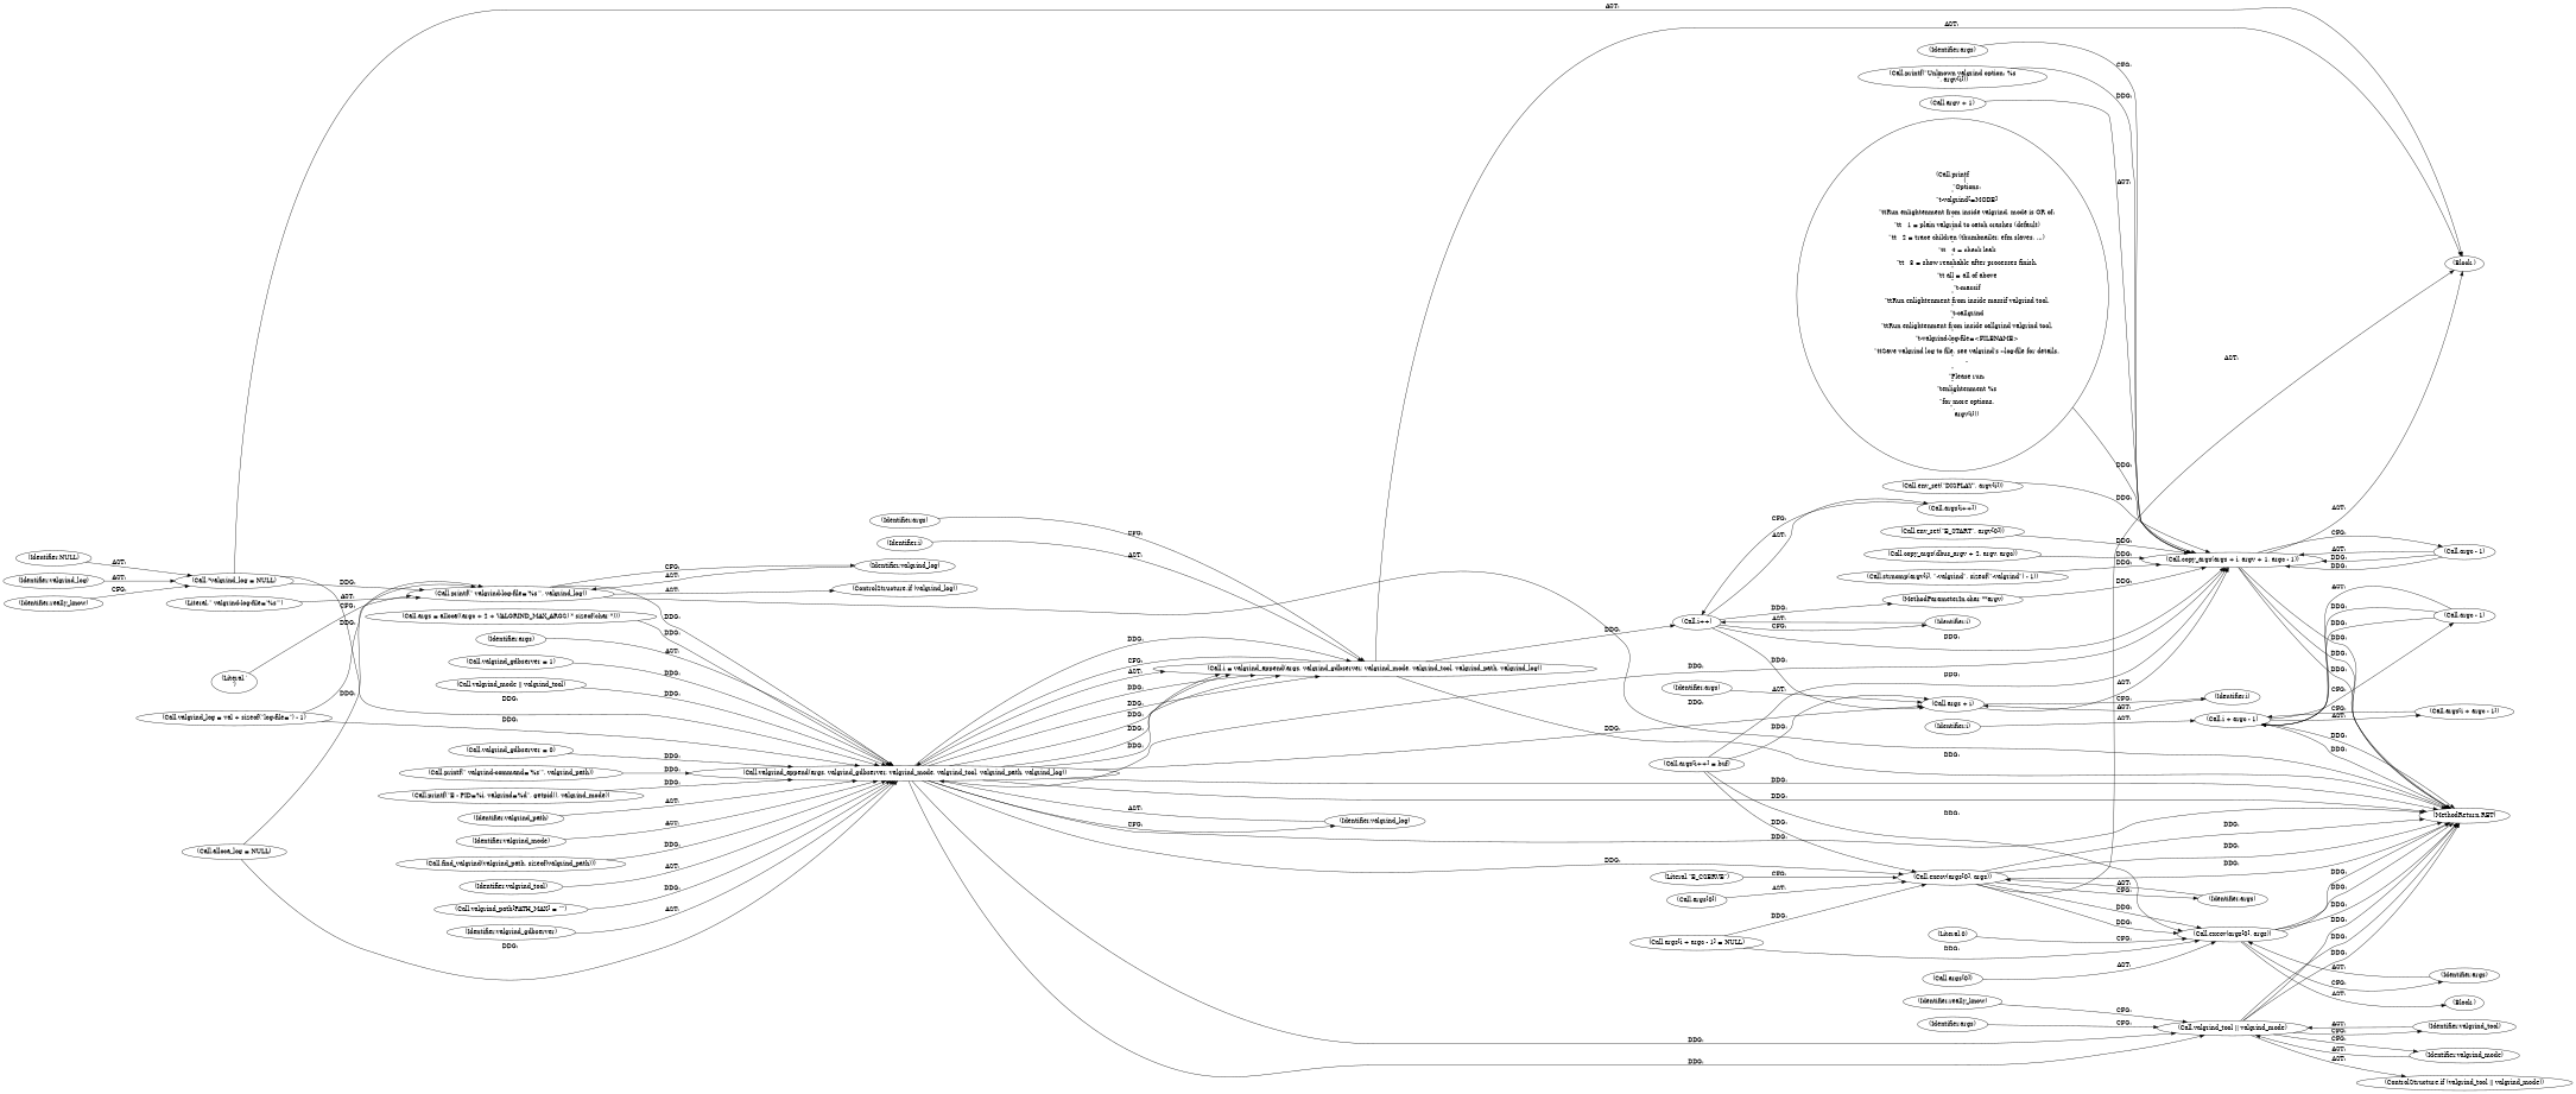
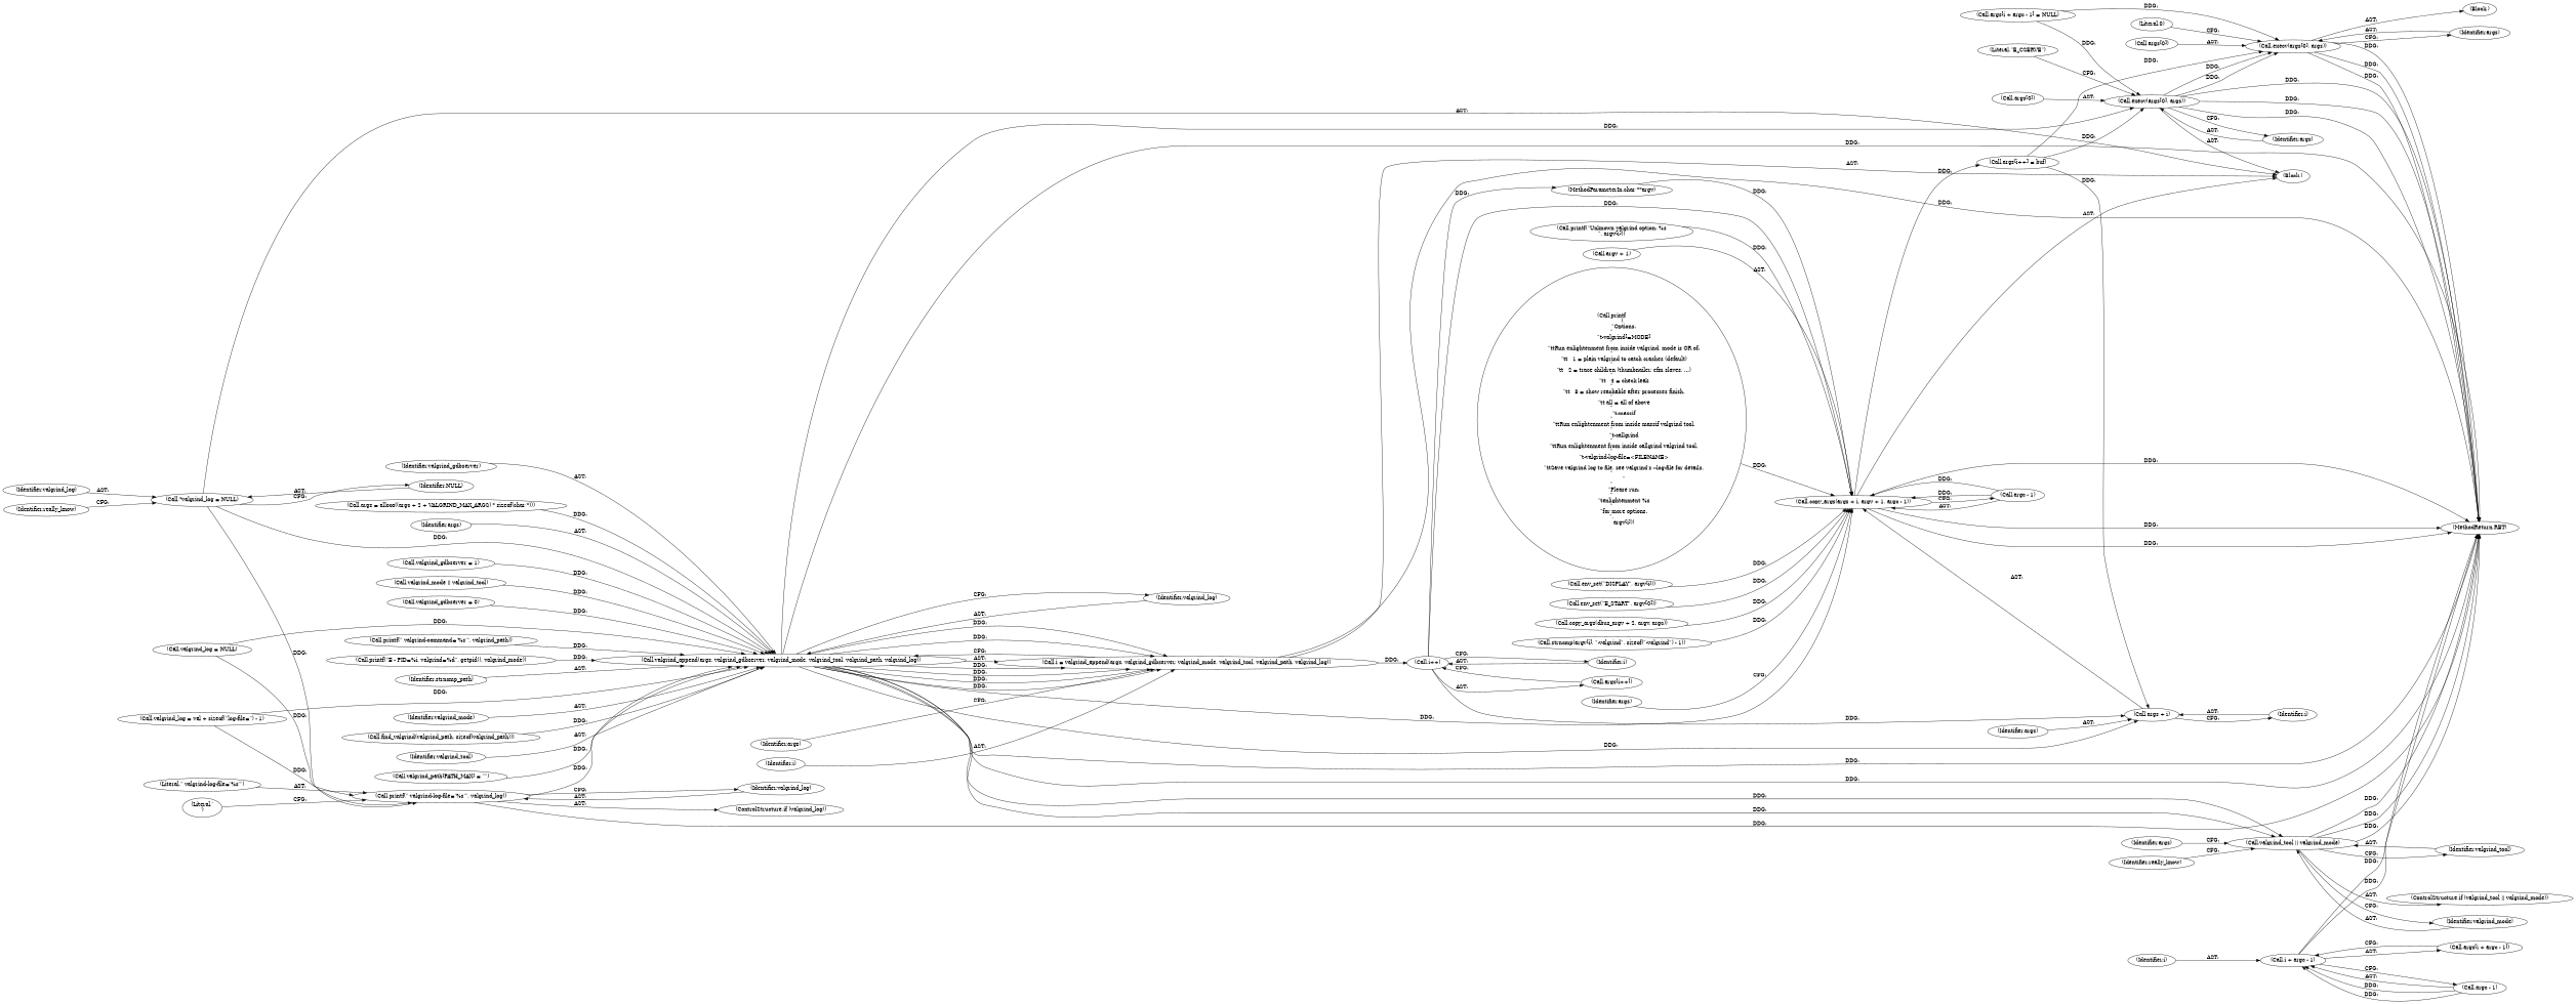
  digraph {
    rankdir=LR
    n1 [label="(Call,*valgrind_log = NULL)"]
    n2 [label="(Call,printf(\" valgrind-log-file='%s'\", valgrind_log))"]
    n3 [label="(Call,valgrind_append(args, valgrind_gdbserver, valgrind_mode, valgrind_tool, valgrind_path, valgrind_log))"]
    n4 [label="(Block,)"]
    n5 [label="(Identifier,NULL)"]
    n6 [label="(ControlStructure,if (valgrind_log))"]
    n7 [label="(MethodReturn,RET)"]
    n8 [label="(Identifier,valgrind_log)"]
    n9 [label="(Call,i = valgrind_append(args, valgrind_gdbserver, valgrind_mode, valgrind_tool, valgrind_path, valgrind_log))"]
    n10 [label="(Call,copy_args(args + i, argv + 1, argc - 1))"]
    n11 [label="(Call,args + i)"]
    n12 [label="(Call,valgrind_tool || valgrind_mode)"]
    n13 [label="(Call,execv(args[0], args))"]
    n14 [label="(Identifier,valgrind_log)"]
    n15 [label="(Call,i++)"]
    n16 [label="(Call,argc - 1)"]
    n17 [label="(Identifier,i)"]
    n18 [label="(Identifier,valgrind_mode)"]
    n19 [label="(Identifier,valgrind_tool)"]
    n20 [label="(ControlStructure,if (valgrind_tool || valgrind_mode))"]
    n21 [label="(Call,execv(args[0], args))"]
    n22 [label="(Identifier,args)"]
    n23 [label="(Identifier,i)"]
    n24 [label="(Call,args[i++])"]
    n25 [label="(MethodParameterIn,char **argv)"]
    n26 [label="(Call,i + argc - 1)"]
    n27 [label="(Call,args[i + argc - 1])"]
    n28 [label="(Call,argc - 1)"]
    n29 [label="(Block,)"]
    n30 [label="(Identifier,args)"]
-   n31 [label="(Call,alloca_log = NULL)"]
+   n31 [label="(Call,valgrind_log = NULL)"]
    n32 [label="(Call,valgrind_gdbserver = 0)"]
    n33 [label="(Call,printf(\" valgrind-command='%s'\", valgrind_path))"]
    n34 [label="(Identifier,args)"]
    n35 [label="(Call,printf(\"E - PID=%i, valgrind=%d\", getpid(), valgrind_mode))"]
    n36 [label="(Identifier,args)"]
    n37 [label="(Identifier,args)"]
    n38 [label="(Identifier,valgrind_log)"]
    n39 [label="(Literal,\" valgrind-log-file='%s'\")"]
-   n40 [label="(Identifier,valgrind_path)"]
+   n40 [label="(Identifier,strncmp_path)"]
    n41 [label="(Call,valgrind_log = val + sizeof(\"log-file=\") - 1)"]
    n42 [label="(Call,printf(\"Unknown valgrind option: %s\n\", argv[i]))"]
    n43 [label="(Identifier,really_know)"]
    n44 [label="(Literal,\"E_CSERVE\")"]
    n45 [label="(Call,argv + 1)"]
    n46 [label="(Call,args[i + argc - 1] = NULL)"]
    n47 [label="(Identifier,really_know)"]
    n48 [label="(Call,printf\n             (\n               \"Options:\n\"\n               \"\t-valgrind[=MODE]\n\"\n               \"\t\tRun enlightenment from inside valgrind, mode is OR of:\n\"\n               \"\t\t   1 = plain valgrind to catch crashes (default)\n\"\n               \"\t\t   2 = trace children (thumbnailer, efm slaves, ...)\n\"\n               \"\t\t   4 = check leak\n\"\n               \"\t\t   8 = show reachable after processes finish.\n\"\n               \"\t\t all = all of above\n\"\n               \"\t-massif\n\"\n               \"\t\tRun enlightenment from inside massif valgrind tool.\n\"\n               \"\t-callgrind\n\"\n               \"\t\tRun enlightenment from inside callgrind valgrind tool.\n\"\n               \"\t-valgrind-log-file=<FILENAME>\n\"\n               \"\t\tSave valgrind log to file, see valgrind's --log-file for details.\n\"\n               \"\n\"\n               \"Please run:\n\"\n               \"\tenlightenment %s\n\"\n               \"for more options.\n\",\n               argv[i]))"]
    n49 [label="(Call,env_set(\"DISPLAY\", argv[i]))"]
    n50 [label="(Call,env_set(\"E_START\", argv[0]))"]
    n51 [label="(Identifier,valgrind_mode)"]
    n52 [label="(Call,find_valgrind(valgrind_path, sizeof(valgrind_path)))"]
    n53 [label="(Identifier,valgrind_tool)"]
    n54 [label="(Call,valgrind_path[PATH_MAX] = \"\")"]
    n55 [label="(Call,args[0])"]
    n56 [label="(Identifier,valgrind_gdbserver)"]
    n57 [label="(Call,args = alloca((argc + 2 + VALGRIND_MAX_ARGS) * sizeof(char *)))"]
    n58 [label="(Call,copy_args(dbus_argv + 2, argv, argc))"]
    n59 [label="(Call,args[0])"]
    n60 [label="(Identifier,args)"]
    n61 [label="(Call,valgrind_gdbserver = 1)"]
    n62 [label="(Call,strncmp(argv[i], \"-valgrind\", sizeof(\"-valgrind\") - 1))"]
    n63 [label="(Identifier,i)"]
    n64 [label="(Call,args[i++] = buf)"]
    n65 [label="(Literal,'\n')"]
    n66 [label="(Identifier,args)"]
    n67 [label="(Call,valgrind_mode || valgrind_tool)"]
    n68 [label="(Literal,0)"]
    n69 [label="(Identifier,i)"]
    n1 -> n2 [label="DDG: "]
    n1 -> n3 [label="DDG: "]
    n1 -> n4 [label="AST: "]
+   n1 -> n5 [label="CFG: "]
    n2 -> n3 [label="DDG: "]
    n2 -> n6 [label="AST: "]
    n2 -> n7 [label="DDG: "]
    n2 -> n8 [label="CFG: "]
    n3 -> n7 [label="DDG: "]
    n3 -> n7 [label="DDG: "]
    n3 -> n7 [label="DDG: "]
    n3 -> n9 [label="AST: "]
    n3 -> n9 [label="DDG: "]
    n3 -> n9 [label="DDG: "]
    n3 -> n9 [label="DDG: "]
    n3 -> n9 [label="DDG: "]
    n3 -> n9 [label="DDG: "]
    n3 -> n9 [label="DDG: "]
    n3 -> n10 [label="DDG: "]
    n3 -> n11 [label="DDG: "]
    n3 -> n12 [label="DDG: "]
    n3 -> n12 [label="DDG: "]
    n3 -> n13 [label="DDG: "]
    n3 -> n14 [label="CFG: "]
    n5 -> n1 [label="AST: "]
    n8 -> n2 [label="AST: "]
    n9 -> n3 [label="CFG: "]
    n9 -> n4 [label="AST: "]
    n9 -> n7 [label="DDG: "]
    n9 -> n15 [label="DDG: "]
    n10 -> n4 [label="AST: "]
    n10 -> n7 [label="DDG: "]
    n10 -> n7 [label="DDG: "]
    n10 -> n7 [label="DDG: "]
    n10 -> n16 [label="CFG: "]
    n11 -> n10 [label="AST: "]
    n11 -> n17 [label="CFG: "]
    n12 -> n7 [label="DDG: "]
    n12 -> n7 [label="DDG: "]
    n12 -> n7 [label="DDG: "]
    n12 -> n18 [label="CFG: "]
    n12 -> n19 [label="CFG: "]
    n12 -> n20 [label="AST: "]
    n13 -> n4 [label="AST: "]
    n13 -> n7 [label="DDG: "]
    n13 -> n7 [label="DDG: "]
    n13 -> n7 [label="DDG: "]
    n13 -> n21 [label="DDG: "]
    n13 -> n21 [label="DDG: "]
    n13 -> n22 [label="CFG: "]
    n14 -> n3 [label="AST: "]
    n15 -> n10 [label="DDG: "]
    n15 -> n11 [label="DDG: "]
    n15 -> n23 [label="CFG: "]
    n15 -> n24 [label="AST: "]
    n15 -> n25 [label="DDG: "]
    n16 -> n10 [label="AST: "]
    n16 -> n10 [label="DDG: "]
    n16 -> n10 [label="DDG: "]
    n17 -> n11 [label="AST: "]
    n18 -> n12 [label="AST: "]
    n19 -> n12 [label="AST: "]
    n21 -> n7 [label="DDG: "]
    n21 -> n7 [label="DDG: "]
    n21 -> n7 [label="DDG: "]
    n21 -> n29 [label="AST: "]
    n21 -> n30 [label="CFG: "]
    n22 -> n13 [label="AST: "]
    n23 -> n15 [label="AST: "]
    n24 -> n15 [label="CFG: "]
    n25 -> n10 [label="DDG: "]
    n26 -> n7 [label="DDG: "]
    n26 -> n7 [label="DDG: "]
    n26 -> n27 [label="AST: "]
    n26 -> n28 [label="CFG: "]
    n27 -> n26 [label="CFG: "]
    n28 -> n26 [label="AST: "]
    n28 -> n26 [label="DDG: "]
    n28 -> n26 [label="DDG: "]
    n30 -> n21 [label="AST: "]
    n31 -> n2 [label="DDG: "]
    n31 -> n3 [label="DDG: "]
    n32 -> n3 [label="DDG: "]
    n33 -> n3 [label="DDG: "]
    n34 -> n11 [label="AST: "]
    n35 -> n3 [label="DDG: "]
    n36 -> n9 [label="CFG: "]
    n37 -> n10 [label="CFG: "]
    n38 -> n1 [label="AST: "]
    n39 -> n2 [label="AST: "]
    n40 -> n3 [label="AST: "]
    n41 -> n2 [label="DDG: "]
    n41 -> n3 [label="DDG: "]
    n42 -> n10 [label="DDG: "]
    n43 -> n12 [label="CFG: "]
    n44 -> n13 [label="CFG: "]
    n45 -> n10 [label="AST: "]
    n46 -> n13 [label="DDG: "]
    n46 -> n21 [label="DDG: "]
    n47 -> n1 [label="CFG: "]
    n48 -> n10 [label="DDG: "]
    n49 -> n10 [label="DDG: "]
    n50 -> n10 [label="DDG: "]
    n51 -> n3 [label="AST: "]
    n52 -> n3 [label="DDG: "]
    n53 -> n3 [label="AST: "]
    n54 -> n3 [label="DDG: "]
    n55 -> n13 [label="AST: "]
    n56 -> n3 [label="AST: "]
    n57 -> n3 [label="DDG: "]
    n58 -> n10 [label="DDG: "]
    n59 -> n21 [label="AST: "]
    n60 -> n3 [label="AST: "]
    n61 -> n3 [label="DDG: "]
    n62 -> n10 [label="DDG: "]
    n63 -> n26 [label="AST: "]
-   n64 -> n10 [label="DDG: "]
+   n10 -> n64 [label="DDG: "]
    n64 -> n11 [label="DDG: "]
    n64 -> n13 [label="DDG: "]
    n64 -> n21 [label="DDG: "]
    n65 -> n2 [label="CFG: "]
    n66 -> n12 [label="CFG: "]
    n67 -> n3 [label="DDG: "]
    n68 -> n21 [label="CFG: "]
    n69 -> n9 [label="AST: "]
  }
